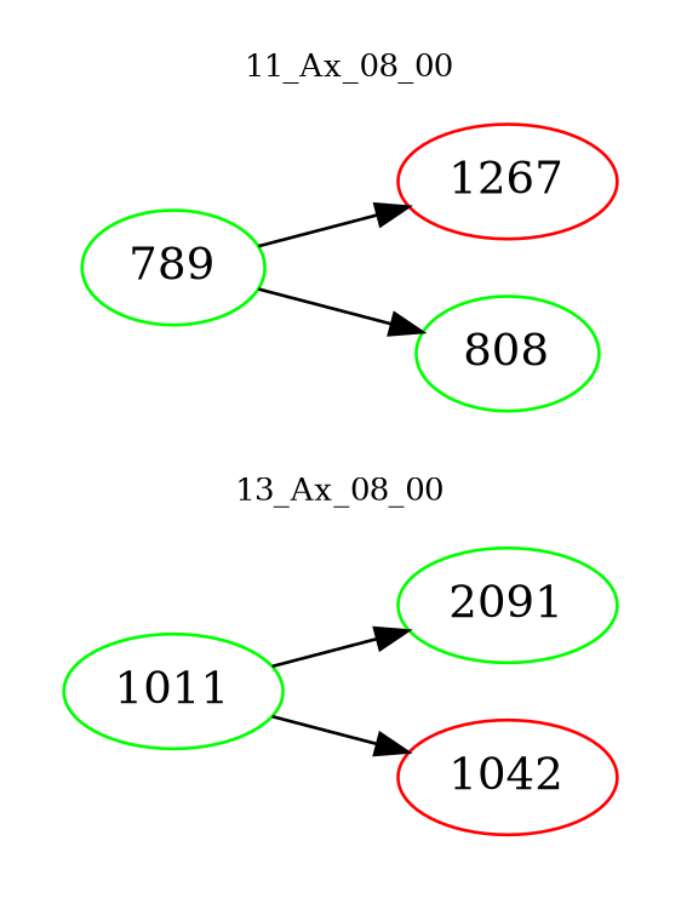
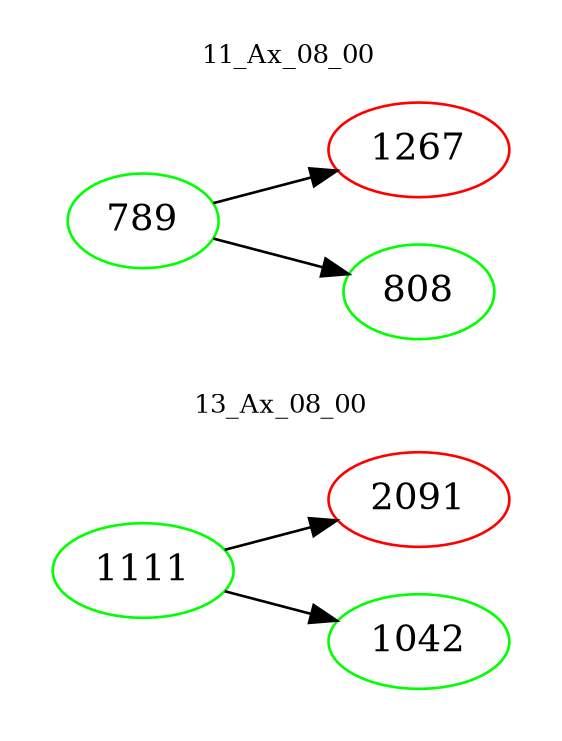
  digraph {
    rankdir=LR
    node [color=green]
    edge [color=black]
-   n1 [label=1011]
-   n2 [color=red label=1042]
-   n3 [label=2091]
+   n1 [label=1111]
+   n2 [label=1042]
+   n3 [color=red label=2091]
    n4 [label=789]
    n5 [label=808]
    n6 [color=red label=1267]
    subgraph cluster_1 {
      color=white
      fontsize=10
      label="13_Ax_08_00"
      n1
      n2
      n3
    }
    subgraph cluster_2 {
      color=white
      fontsize=10
      label="11_Ax_08_00"
      n4
      n5
      n6
    }
    n1 -> n2
    n1 -> n3
    n4 -> n5
    n4 -> n6
  }
